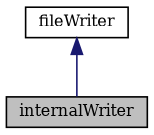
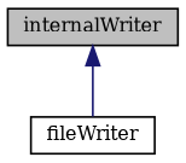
  digraph {
    fontname="DejaVu Serif"
    node [color=black fontname="DejaVu Serif" fontsize=10 shape=record]
    n1 [fillcolor=grey75 fontcolor=black height=0.2 label=internalWriter style=filled width=0.4]
    n2 [height=0.2 label=fileWriter width=0.4]
-   n2 -> n1 [color=midnightblue dir=back fontname="DejaVu Serif" fontsize=10 labelfontname=Helvetica labelfontsize=10 style=solid]
+   n1 -> n2 [color=midnightblue dir=back fontname="DejaVu Serif" fontsize=10 labelfontname=Helvetica labelfontsize=10 style=solid]
  }
